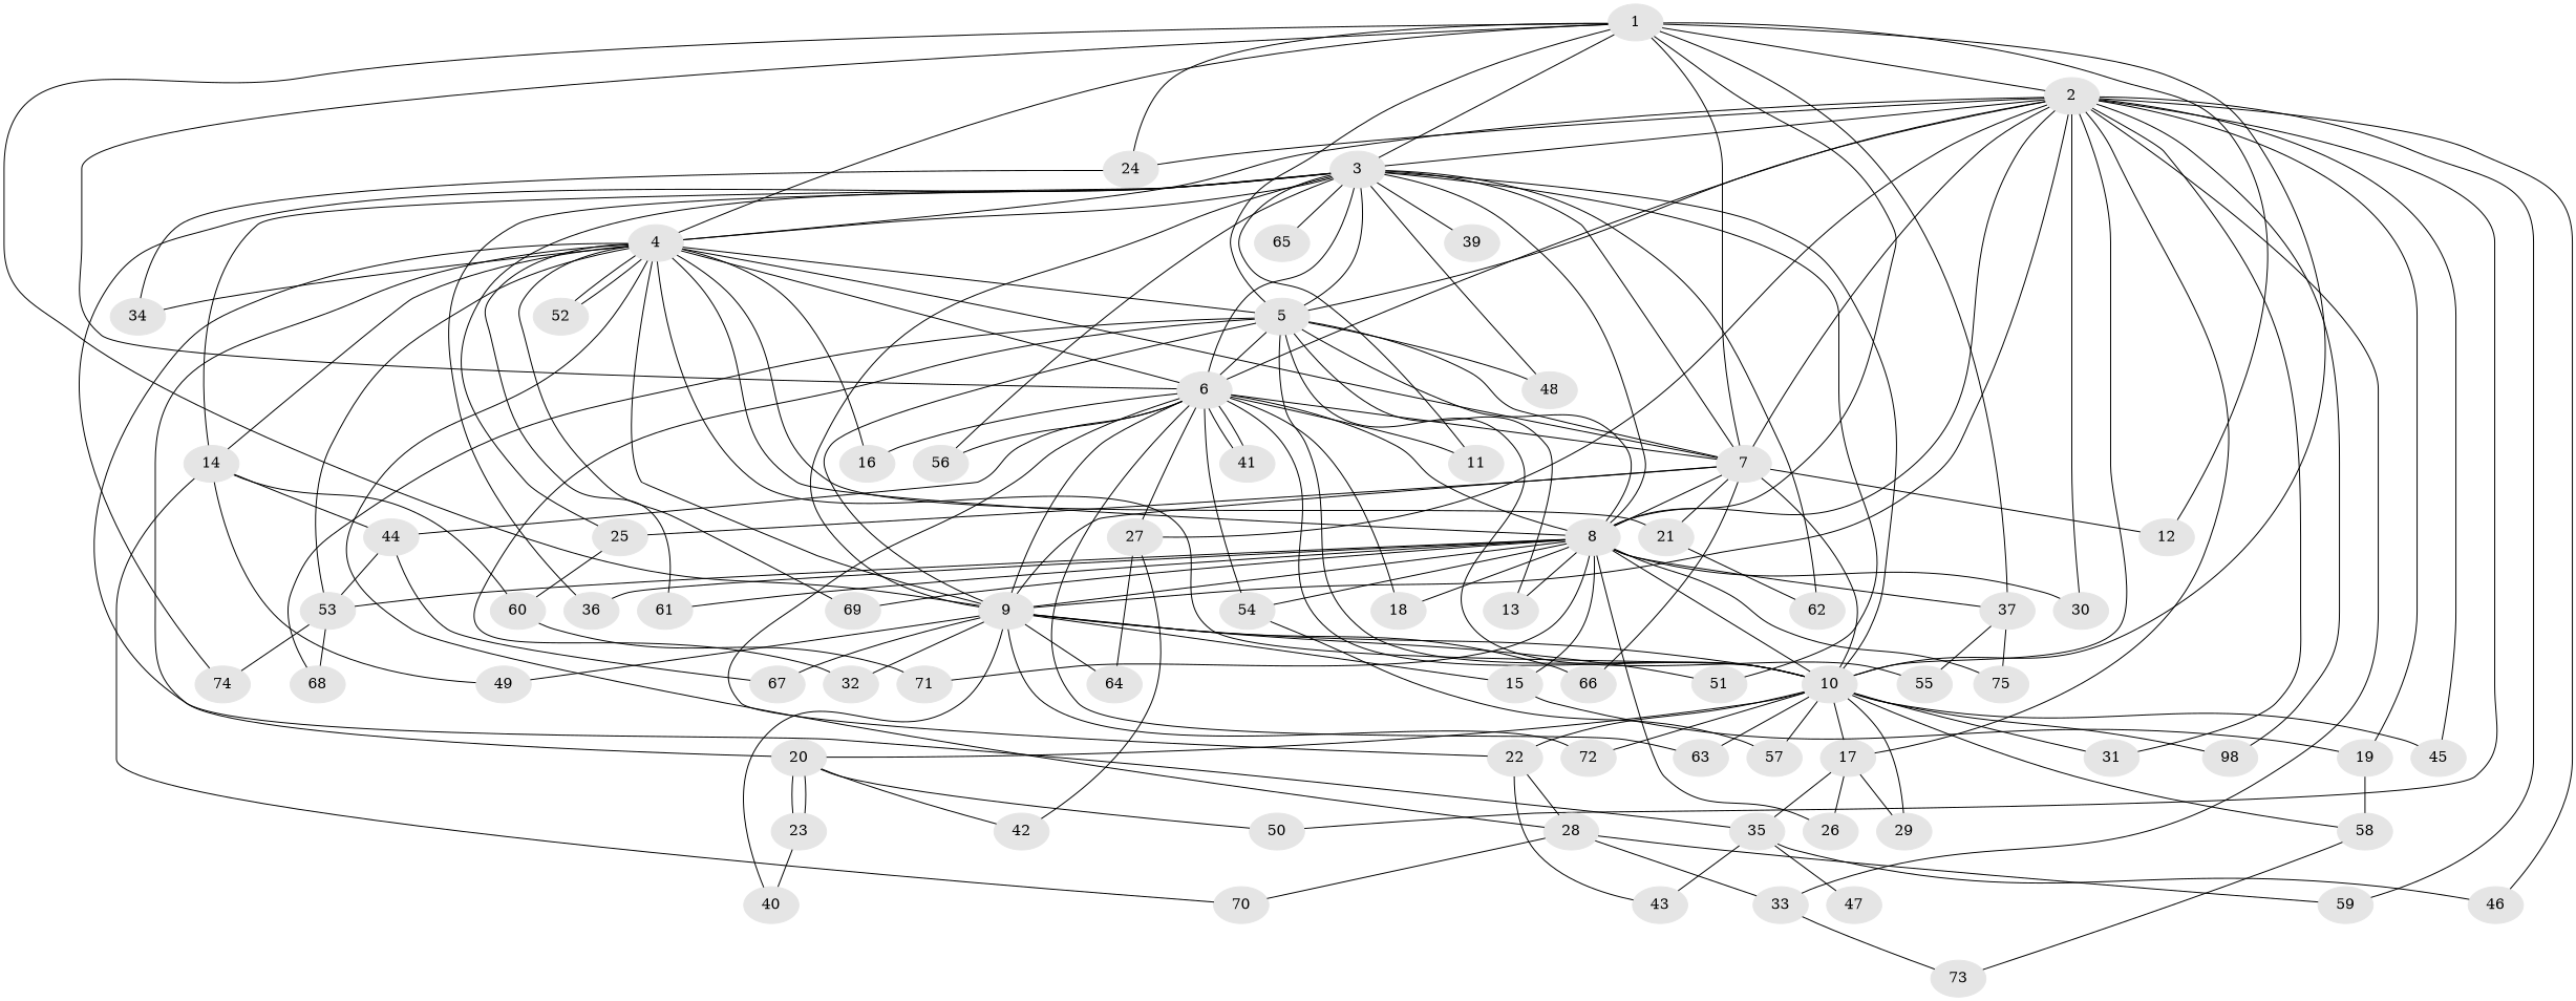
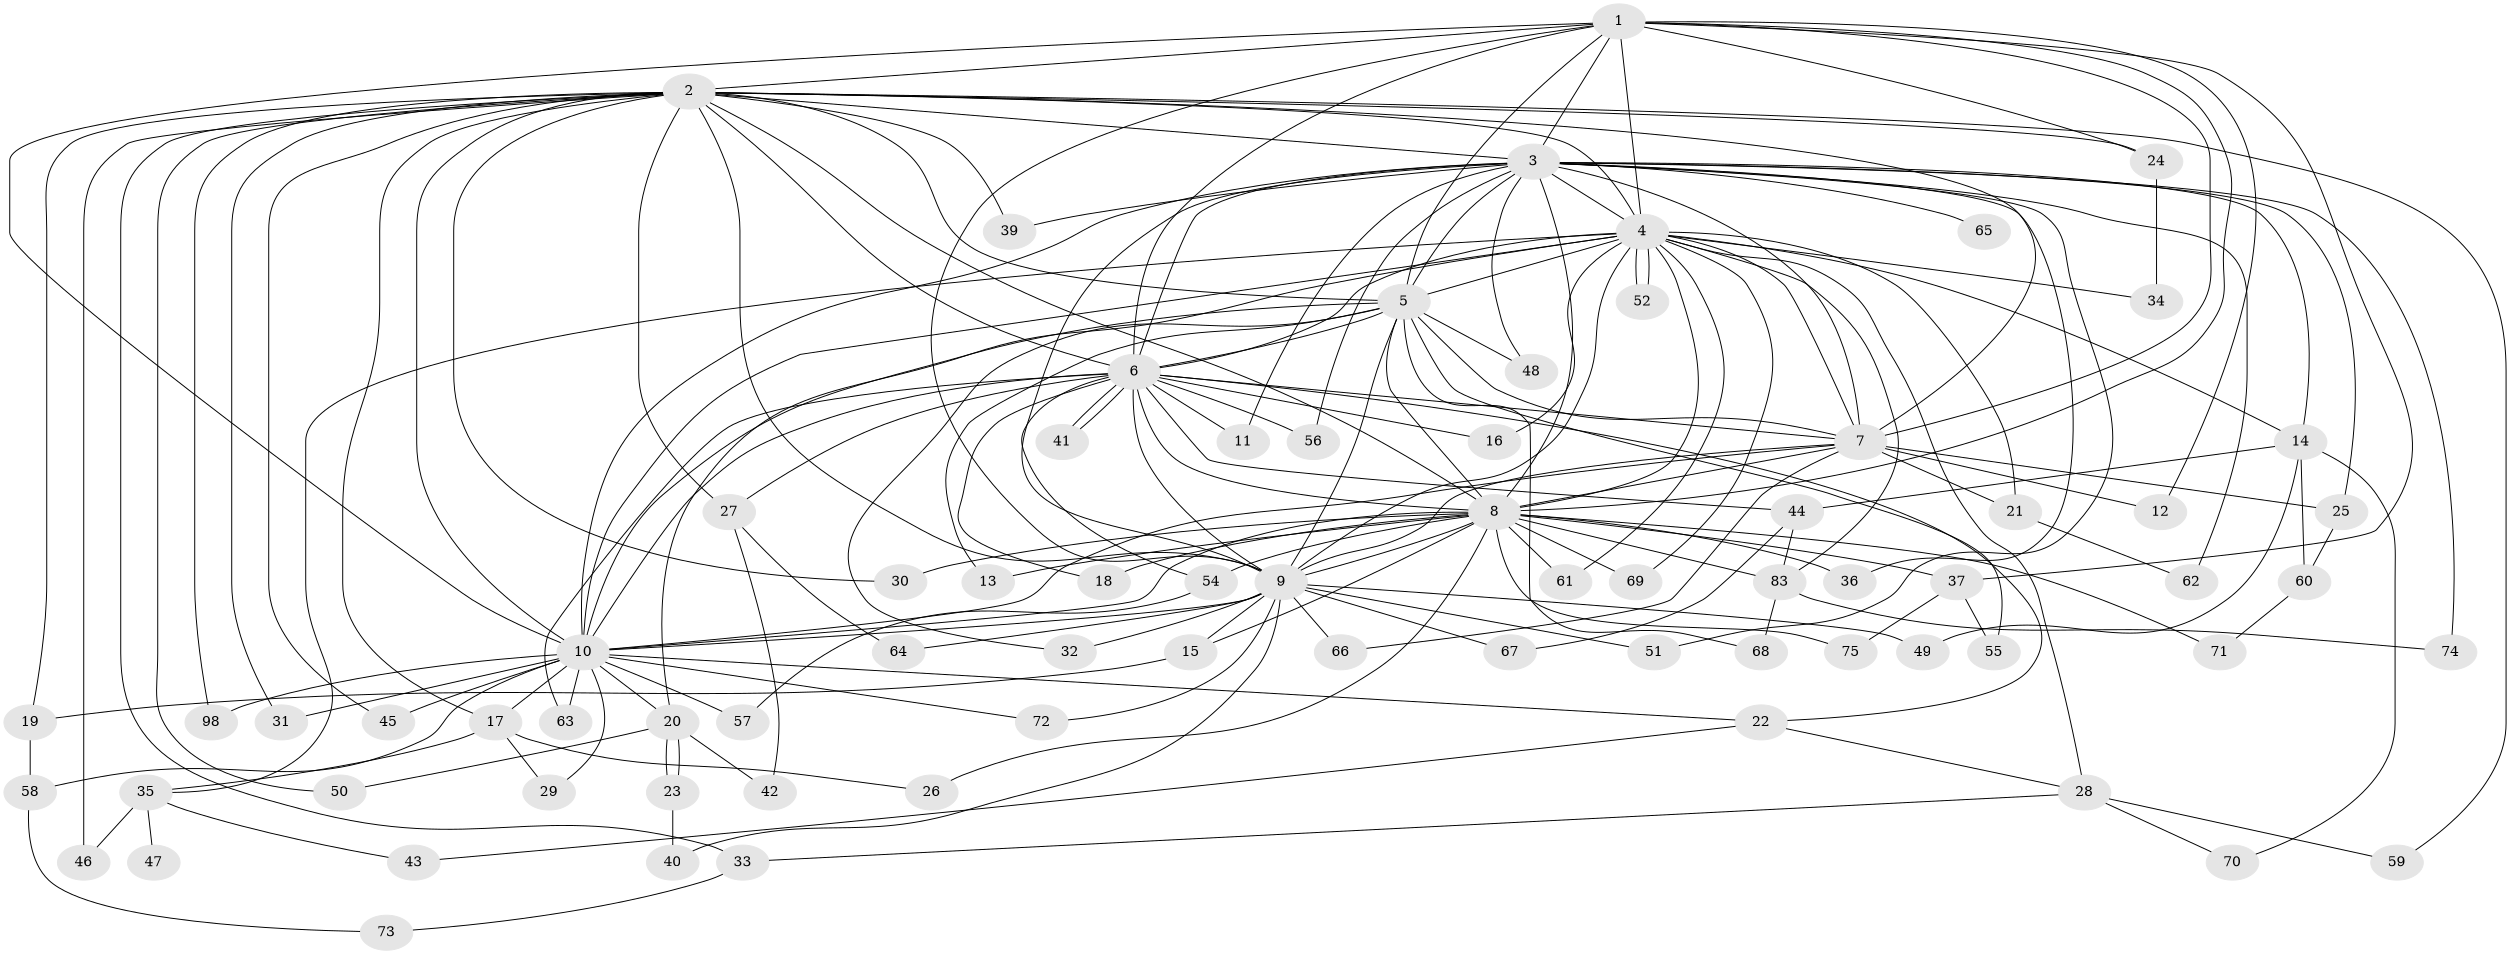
  graph {
    node [color=gray90 style=filled]
    1
    2
    3
    4
    5
    6
    7
    8
    9
    10
    12
    24
    37
    17
    19
    27
    30
    31
    33
    n20 [label=98]
    39
    45
    46
    50
    59
    11
    14
    25
    36
    48
    51
    56
    62
    65
    74
    16
    20
    21
    28
    34
    35
    52
    61
    69
-   53
+   53 [label=83]
    13
    32
    55
    68
    18
    22
    41
    44
    54
    63
    66
    15
    26
    71
    75
    40
    49
    64
    67
    72
    29
    57
    58
    42
    73
    60
    70
    23
    47
    43
    1 -- 2
    1 -- 3
    1 -- 4
    1 -- 5
    1 -- 6
    1 -- 7
    1 -- 8
    1 -- 9
    1 -- 10
    1 -- 12
    1 -- 24
    1 -- 37
    2 -- 3
    2 -- 4
    2 -- 5
    2 -- 6
    2 -- 7
    2 -- 8
    2 -- 9
    2 -- 10
    2 -- 24
    2 -- 17
    2 -- 19
    2 -- 27
    2 -- 30
    2 -- 31
    2 -- 33
    2 -- n20
+   2 -- 39
    2 -- 45
    2 -- 46
    2 -- 50
    2 -- 59
    3 -- 4
    3 -- 5
    3 -- 6
    3 -- 7
    3 -- 8
    3 -- 9
    3 -- 10
    3 -- 39
    3 -- 11
    3 -- 14
    3 -- 25
    3 -- 36
    3 -- 48
    3 -- 51
    3 -- 56
    3 -- 62
    3 -- 65
    3 -- 74
    4 -- 5
    4 -- 6
    4 -- 7
    4 -- 8
    4 -- 9
    4 -- 10
    4 -- 14
    4 -- 16
    4 -- 20
    4 -- 21
    4 -- 28
    4 -- 34
    4 -- 35
    4 -- 52
    4 -- 52
    4 -- 61
    4 -- 69
    4 -- 53
    5 -- 6
    5 -- 7
    5 -- 8
    5 -- 9
    5 -- 10
    5 -- 48
    5 -- 13
    5 -- 32
    5 -- 55
    5 -- 68
    6 -- 7
    6 -- 8
    6 -- 9
    6 -- 10
    6 -- 27
    6 -- 11
    6 -- 56
    6 -- 16
    6 -- 18
    6 -- 22
    6 -- 41
    6 -- 41
    6 -- 44
    6 -- 54
    6 -- 63
    7 -- 8
    7 -- 9
    7 -- 10
    7 -- 12
    7 -- 25
    7 -- 21
    7 -- 66
    8 -- 9
    8 -- 10
    8 -- 37
    8 -- 30
    8 -- 36
    8 -- 61
    8 -- 69
    8 -- 53
    8 -- 13
    8 -- 18
    8 -- 54
    8 -- 15
    8 -- 26
    8 -- 71
    8 -- 75
    9 -- 10
    9 -- 51
    9 -- 32
    9 -- 66
    9 -- 15
    9 -- 40
    9 -- 49
    9 -- 64
    9 -- 67
    9 -- 72
    10 -- 17
    10 -- 31
    10 -- n20
    10 -- 45
    10 -- 20
    10 -- 22
    10 -- 63
    10 -- 72
    10 -- 29
    10 -- 57
    10 -- 58
    24 -- 34
    37 -- 55
    37 -- 75
    17 -- 35
    17 -- 26
    17 -- 29
    19 -- 58
    27 -- 64
    27 -- 42
    33 -- 73
    14 -- 44
    14 -- 49
    14 -- 60
    14 -- 70
    25 -- 60
    20 -- 50
    20 -- 42
    20 -- 23
    20 -- 23
    21 -- 62
    28 -- 33
    28 -- 59
    28 -- 70
    35 -- 46
    35 -- 47
    35 -- 43
    53 -- 74
    53 -- 68
    22 -- 28
    22 -- 43
    44 -- 53
    44 -- 67
    54 -- 57
    15 -- 19
    58 -- 73
    60 -- 71
    23 -- 40
  }
